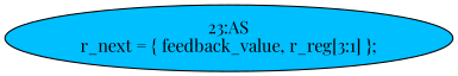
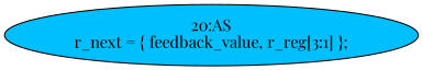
  strict digraph {
    fontname="Playfair Display"
-   n1 [ast="<pyverilog.vparser.ast.Assign object at 0x7fad698e9510>" def_var="['r_next']" fillcolor=deepskyblue label="23:AS\nr_next = { feedback_value, r_reg[3:1] };" statements="[]" style=filled typ=Assign use_var="['feedback_value', 'r_reg']" fontname="Playfair Display"]
+   n1 [ast="<pyverilog.vparser.ast.Assign object at 0x7fad698e9510>" def_var="['r_next']" fillcolor=deepskyblue label="20:AS\nr_next = { feedback_value, r_reg[3:1] };" statements="[]" style=filled typ=Assign use_var="['feedback_value', 'r_reg']" fontname="Playfair Display"]
  }
